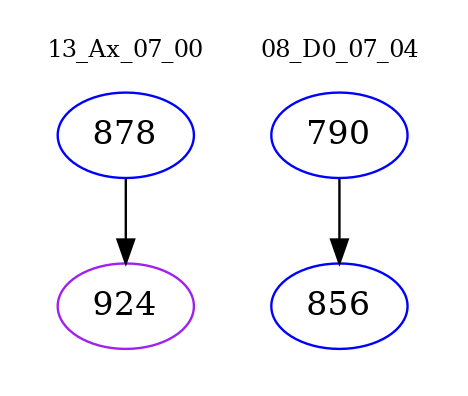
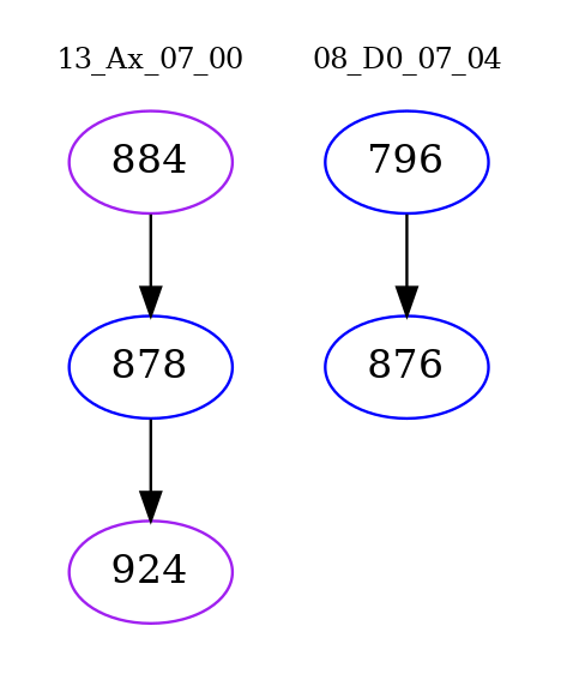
  digraph {
    node [color=blue]
    edge [color=black]
+   n1 [color=purple label=884]
    n2 [label=878]
    n3 [color=purple label=924]
-   n4 [label=790]
-   n5 [label=856]
+   n4 [label=796]
+   n5 [label=876]
    subgraph cluster_1 {
      color=white
      fontsize=10
      label="13_Ax_07_00"
+     n1
      n2
      n3
    }
    subgraph cluster_2 {
      color=white
      fontsize=10
      label="08_D0_07_04"
      n4
      n5
    }
+   n1 -> n2
    n2 -> n3
    n4 -> n5
  }
